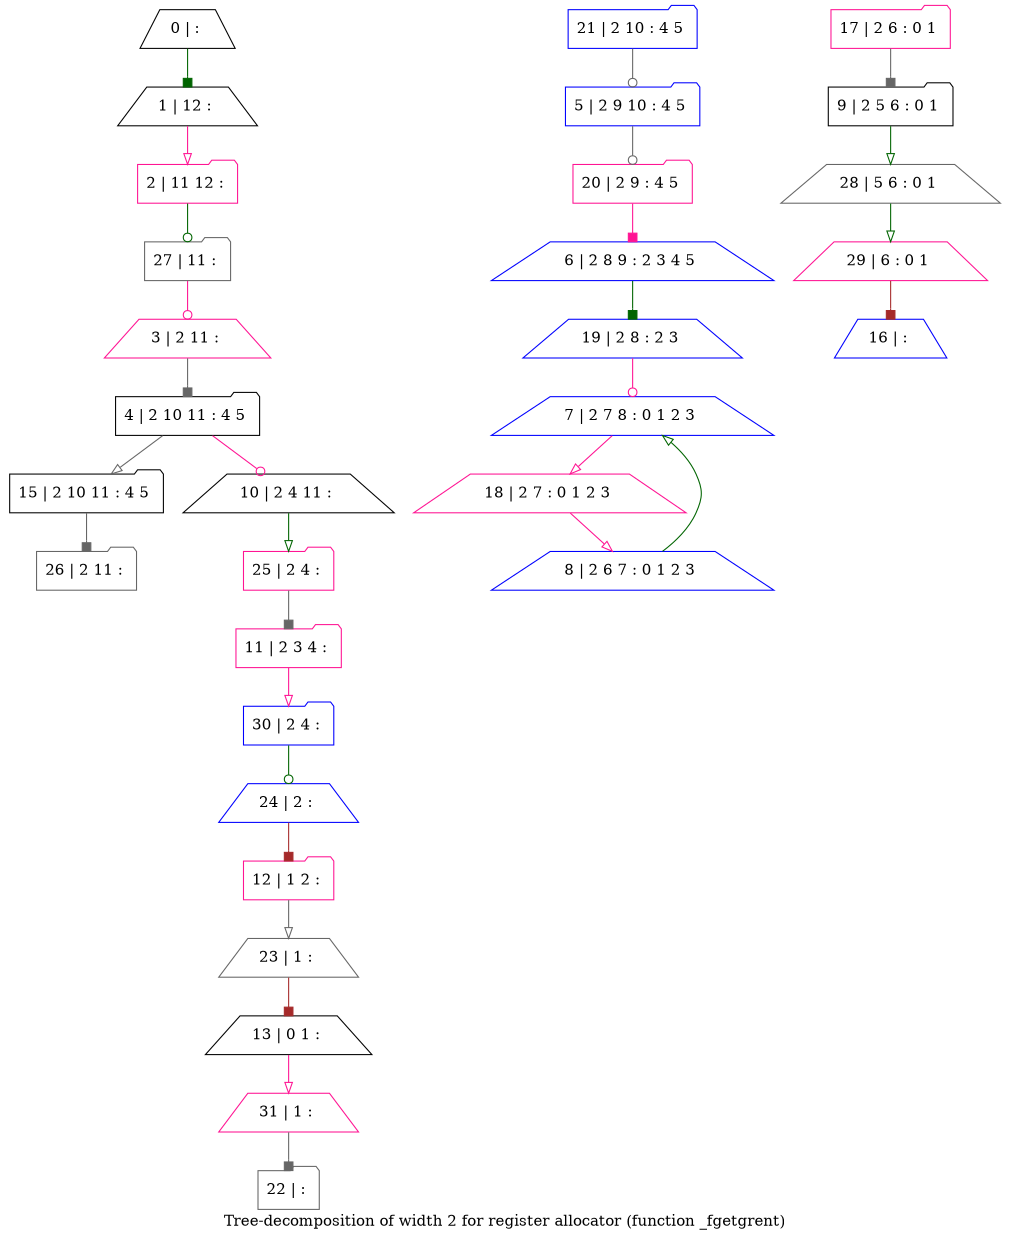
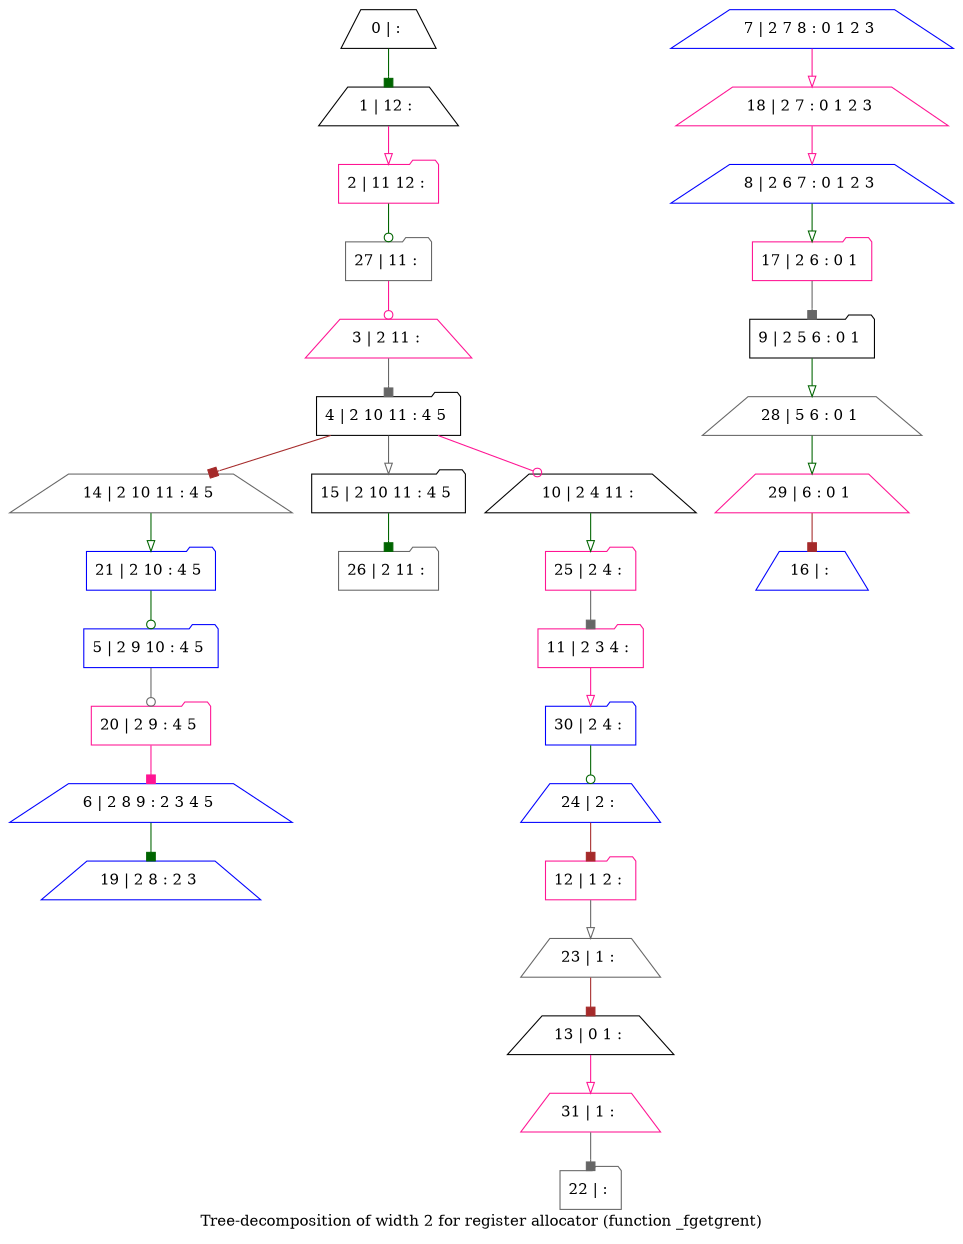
  digraph {
    label="Tree-decomposition of width 2 for register allocator (function _fgetgrent)"
    node [color=deeppink shape=trapezium]
    edge [arrowhead=box color=darkgreen]
    n1 [color=black label="0 | : "]
    n2 [color=black label="1 | 12 : "]
    n3 [label="2 | 11 12 : " shape=folder]
    n4 [color=gray40 label="27 | 11 : " shape=folder]
    n5 [label="3 | 2 11 : "]
    n6 [color=black label="4 | 2 10 11 : 4 5 " shape=folder]
+   n7 [color=gray40 label="14 | 2 10 11 : 4 5 "]
    n8 [color=black label="15 | 2 10 11 : 4 5 " shape=folder]
    n9 [color=black label="10 | 2 4 11 : "]
    n10 [color=blue label="21 | 2 10 : 4 5 " shape=folder]
    n11 [color=gray40 label="26 | 2 11 : " shape=folder]
    n12 [color=blue label="5 | 2 9 10 : 4 5 " shape=folder]
    n13 [label="20 | 2 9 : 4 5 " shape=folder]
    n14 [color=blue label="6 | 2 8 9 : 2 3 4 5 "]
    n15 [color=blue label="19 | 2 8 : 2 3 "]
    n16 [color=blue label="7 | 2 7 8 : 0 1 2 3 "]
    n17 [label="18 | 2 7 : 0 1 2 3 "]
    n18 [color=blue label="8 | 2 6 7 : 0 1 2 3 "]
    n19 [label="17 | 2 6 : 0 1 " shape=folder]
    n20 [color=black label="9 | 2 5 6 : 0 1 " shape=folder]
    n21 [color=gray40 label="28 | 5 6 : 0 1 "]
    n22 [label="29 | 6 : 0 1 "]
    n23 [label="25 | 2 4 : " shape=folder]
    n24 [label="11 | 2 3 4 : " shape=folder]
    n25 [color=blue label="30 | 2 4 : " shape=folder]
    n26 [color=blue label="24 | 2 : "]
    n27 [label="12 | 1 2 : " shape=folder]
    n28 [color=gray40 label="23 | 1 : "]
    n29 [color=black label="13 | 0 1 : "]
    n30 [label="31 | 1 : "]
    n31 [color=gray40 label="22 | : " shape=folder]
    n32 [color=blue label="16 | : "]
    n1 -> n2
    n2 -> n3 [arrowhead=onormal color=deeppink]
    n3 -> n4 [arrowhead=odot]
    n4 -> n5 [arrowhead=odot color=deeppink]
    n5 -> n6 [color=gray40]
+   n6 -> n7 [color=brown]
    n6 -> n8 [arrowhead=onormal color=gray40]
    n6 -> n9 [arrowhead=odot color=deeppink]
-   n8 -> n11 [color=gray40]
+   n7 -> n10 [arrowhead=onormal]
+   n8 -> n11
    n9 -> n23 [arrowhead=onormal]
-   n10 -> n12 [arrowhead=odot color=gray40]
+   n10 -> n12 [arrowhead=odot]
    n12 -> n13 [arrowhead=odot color=gray40]
    n13 -> n14 [color=deeppink]
    n14 -> n15
-   n15 -> n16 [arrowhead=odot color=deeppink]
    n16 -> n17 [arrowhead=onormal color=deeppink]
    n17 -> n18 [arrowhead=onormal color=deeppink]
-   n18 -> n16 [arrowhead=onormal]
+   n18 -> n19 [arrowhead=onormal]
    n19 -> n20 [color=gray40]
    n20 -> n21 [arrowhead=onormal]
    n21 -> n22 [arrowhead=onormal]
    n22 -> n32 [color=brown]
    n23 -> n24 [color=gray40]
    n24 -> n25 [arrowhead=onormal color=deeppink]
    n25 -> n26 [arrowhead=odot]
    n26 -> n27 [color=brown]
    n27 -> n28 [arrowhead=onormal color=gray40]
    n28 -> n29 [color=brown]
    n29 -> n30 [arrowhead=onormal color=deeppink]
    n30 -> n31 [color=gray40]
  }
